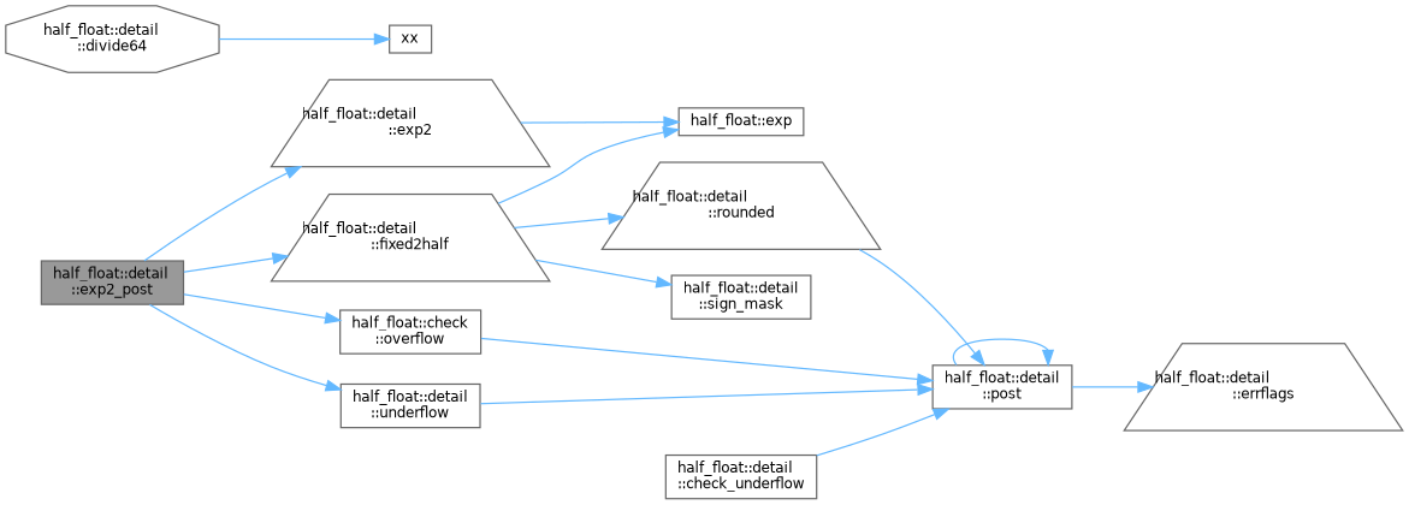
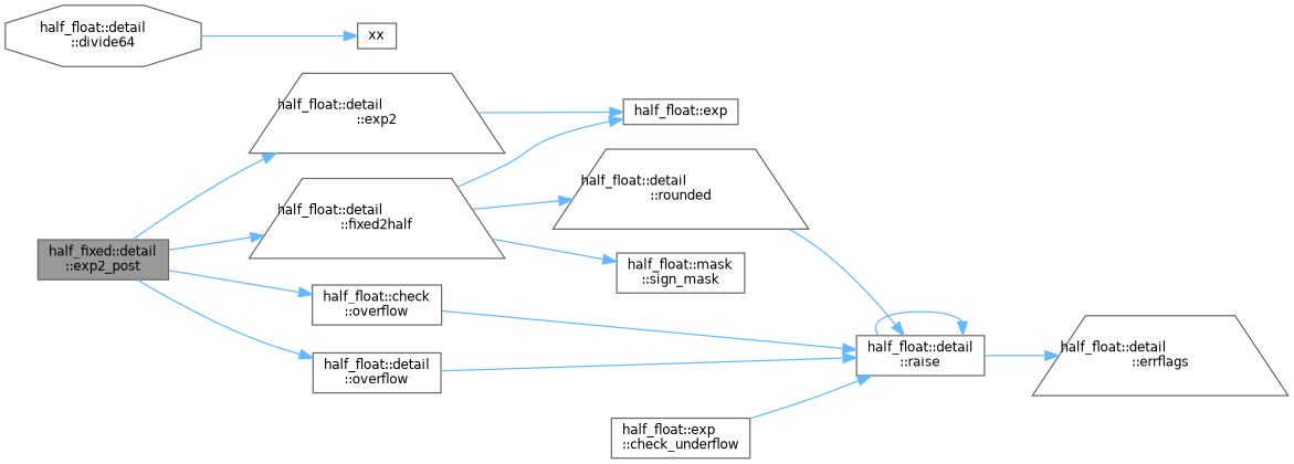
  digraph {
    rankdir=LR
    node [color=grey40 fillcolor=white fontname=Helvetica fontsize=10 shape=box style=filled]
    edge [color=steelblue1 fontname=Helvetica fontsize=10 labelfontname=Helvetica labelfontsize=10 style=solid]
-   n1 [color=gray40 fillcolor=grey60 fontcolor=black height=0.2 label="half_float::detail\l::exp2_post" width=0.4]
+   n1 [color=gray40 fillcolor=grey60 fontcolor=black height=0.2 label="half_fixed::detail\l::exp2_post" width=0.4]
    n2 [height=0.2 label="half_float::detail\l::exp2" shape=trapezium width=0.4]
    n3 [height=0.2 label="half_float::detail\l::fixed2half" shape=trapezium width=0.4]
    n4 [height=0.2 label="half_float::check\l::overflow" width=0.4]
-   n5 [height=0.2 label="half_float::detail\l::underflow" width=0.4]
-   n6 [height=0.2 label="half_float::detail\l::check_underflow" width=0.4]
-   n7 [height=0.2 label="half_float::detail\l::post" width=0.4]
+   n5 [height=0.2 label="half_float::detail\l::overflow" width=0.4]
+   n6 [height=0.2 label="half_float::exp\l::check_underflow" width=0.4]
+   n7 [height=0.2 label="half_float::detail\l::raise" width=0.4]
    n8 [height=0.2 label="half_float::detail\l::divide64" shape=octagon width=0.4]
    n9 [height=0.2 label=xx width=0.4]
    n10 [height=0.2 label="half_float::exp" width=0.4]
    n11 [height=0.2 label="half_float::detail\l::rounded" shape=trapezium width=0.4]
-   n12 [height=0.2 label="half_float::detail\l::sign_mask" width=0.4]
+   n12 [height=0.2 label="half_float::mask\l::sign_mask" width=0.4]
    n13 [height=0.2 label="half_float::detail\l::errflags" shape=trapezium width=0.4]
    n1 -> n2
    n1 -> n3
    n1 -> n4
    n1 -> n5
    n2 -> n10
    n3 -> n10
    n3 -> n11
    n3 -> n12
    n4 -> n7
    n5 -> n7
    n6 -> n7
    n7 -> n7
    n7 -> n13
    n8 -> n9
    n11 -> n7
  }
